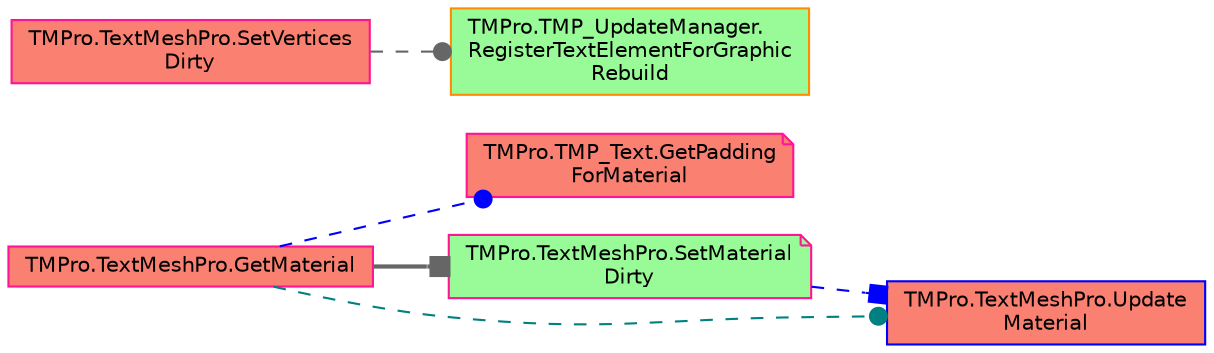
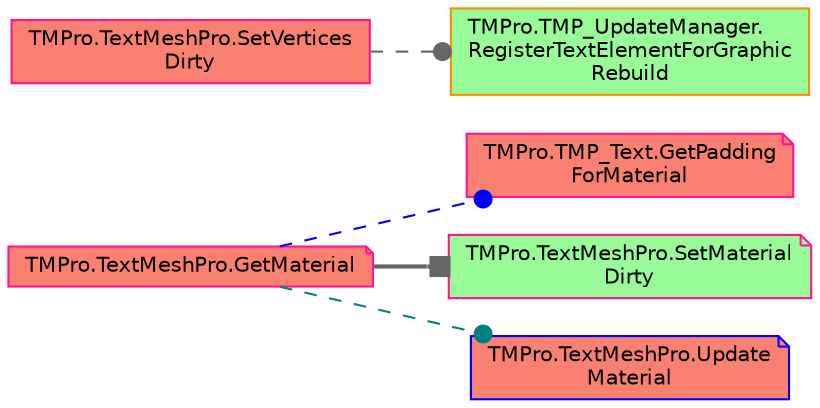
  digraph {
    rankdir=LR
    node [color=deeppink fillcolor=salmon fontname=Helvetica fontsize=10 shape=box style=filled]
    edge [arrowhead=dot color=blue fontname=Helvetica fontsize=10 labelfontname=Helvetica labelfontsize=10 style=dashed]
-   n1 [fontcolor=black height=0.2 label="TMPro.TextMeshPro.GetMaterial" width=0.4]
+   n1 [fontcolor=black height=0.2 label="TMPro.TextMeshPro.GetMaterial" shape=note width=0.4]
    n2 [height=0.2 label="TMPro.TMP_Text.GetPadding\lForMaterial" shape=note width=0.4]
    n3 [fillcolor=palegreen height=0.2 label="TMPro.TextMeshPro.SetMaterial\lDirty" shape=note width=0.4]
-   n4 [color=blue height=0.2 label="TMPro.TextMeshPro.Update\lMaterial" width=0.4]
+   n4 [color=blue height=0.2 label="TMPro.TextMeshPro.Update\lMaterial" shape=note width=0.4]
    n5 [height=0.2 label="TMPro.TextMeshPro.SetVertices\lDirty" width=0.4]
    n6 [color=darkorange fillcolor=palegreen height=0.2 label="TMPro.TMP_UpdateManager.\lRegisterTextElementForGraphic\lRebuild" width=0.4]
    n1 -> n2
    n1 -> n3 [arrowhead=box color=gray40 style=bold]
    n1 -> n4 [color=teal]
-   n3 -> n4 [arrowhead=box]
    n5 -> n6 [color=gray40]
  }
